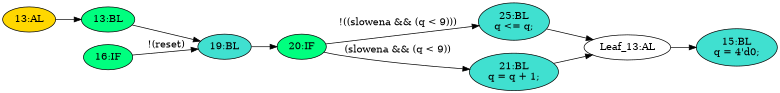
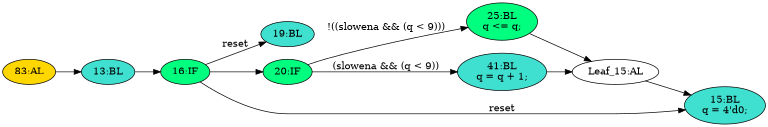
  strict digraph {
    rankdir=LR
    node [fillcolor=turquoise statements="[]" style=filled typ=Block]
    edge [cond="[]" lineno=None]
    n1 [ast="<pyverilog.vparser.ast.Block object at 0x7fd28a1e8410>" label="19:BL"]
    n2 [ast="<pyverilog.vparser.ast.IfStatement object at 0x7fd28a1e8510>" fillcolor=springgreen label="20:IF" typ=IfStatement]
-   n3 [ast="<pyverilog.vparser.ast.Block object at 0x7fd28a1e8590>" label="25:BL\nq <= q;" statements="[<pyverilog.vparser.ast.NonblockingSubstitution object at 0x7fd28a1e85d0>]"]
-   n4 [ast="<pyverilog.vparser.ast.Block object at 0x7fd28a1e8790>" label="21:BL\nq = q + 1;" statements="[<pyverilog.vparser.ast.BlockingSubstitution object at 0x7fd28a1e87d0>]"]
-   n5 [def_var="['q']" label="Leaf_13:AL" fillcolor="" statements="" style="" typ=""]
-   n6 [ast="<pyverilog.vparser.ast.Always object at 0x7fd28a1e8b50>" clk_sens=True fillcolor=gold label="13:AL" sens="['clk']" typ=Always use_var="['reset', 'q', 'slowena']"]
-   n7 [ast="<pyverilog.vparser.ast.Block object at 0x7fd28a1e8c90>" fillcolor=springgreen label="13:BL"]
+   n3 [ast="<pyverilog.vparser.ast.Block object at 0x7fd28a1e8590>" fillcolor=springgreen label="25:BL\nq <= q;" statements="[<pyverilog.vparser.ast.NonblockingSubstitution object at 0x7fd28a1e85d0>]"]
+   n4 [ast="<pyverilog.vparser.ast.Block object at 0x7fd28a1e8790>" label="41:BL\nq = q + 1;" statements="[<pyverilog.vparser.ast.BlockingSubstitution object at 0x7fd28a1e87d0>]"]
+   n5 [def_var="['q']" label="Leaf_15:AL" fillcolor="" statements="" style="" typ=""]
+   n6 [ast="<pyverilog.vparser.ast.Always object at 0x7fd28a1e8b50>" clk_sens=True fillcolor=gold label="83:AL" sens="['clk']" typ=Always use_var="['reset', 'q', 'slowena']"]
+   n7 [ast="<pyverilog.vparser.ast.Block object at 0x7fd28a1e8c90>" label="13:BL"]
    n8 [ast="<pyverilog.vparser.ast.IfStatement object at 0x7fd28a1e8cd0>" fillcolor=springgreen label="16:IF" typ=IfStatement]
    n9 [ast="<pyverilog.vparser.ast.Block object at 0x7fd28a1e8d10>" label="15:BL\nq = 4'd0;" statements="[<pyverilog.vparser.ast.BlockingSubstitution object at 0x7fd28a1e8d50>]"]
-   n1 -> n2
+   n8 -> n2
    n2 -> n3 [cond="['slowena', 'q']" label="!((slowena && (q < 9)))" lineno=20]
    n2 -> n4 [cond="['slowena', 'q']" label="(slowena && (q < 9))" lineno=20]
    n3 -> n5
    n4 -> n5
    n5 -> n9
    n6 -> n7
-   n7 -> n1
-   n8 -> n1 [cond="['reset']" label="!(reset)" lineno=14]
+   n7 -> n8
+   n8 -> n1 [cond="['reset']" label=reset lineno=14]
+   n8 -> n9 [cond="['reset']" label=reset lineno=14]
  }
